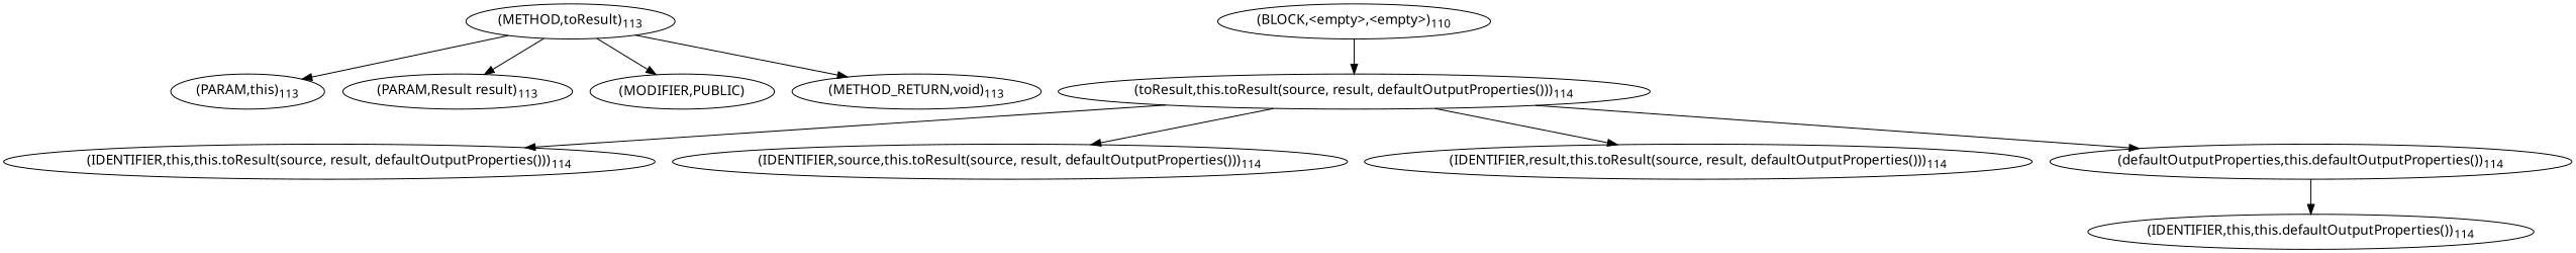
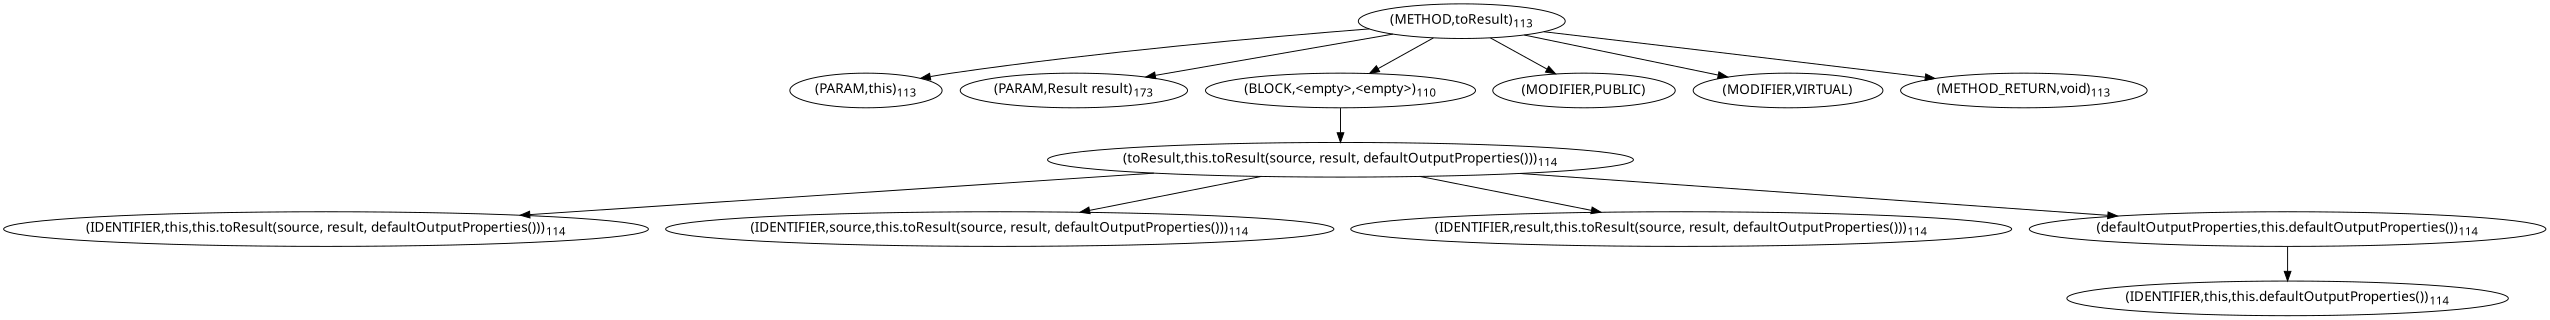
  digraph {
    fontname="Noto Sans"
    node [fontname="Noto Sans"]
    edge [fontname="Noto Sans"]
    n1 [label=<(METHOD,toResult)<SUB>113</SUB>>]
    n2 [label=<(PARAM,this)<SUB>113</SUB>>]
-   n3 [label=<(PARAM,Result result)<SUB>113</SUB>>]
+   n3 [label=<(PARAM,Result result)<SUB>173</SUB>>]
    n4 [label=<(BLOCK,&lt;empty&gt;,&lt;empty&gt;)<SUB>110</SUB>>]
    n5 [label=<(MODIFIER,PUBLIC)>]
+   n6 [label=<(MODIFIER,VIRTUAL)>]
    n7 [label=<(METHOD_RETURN,void)<SUB>113</SUB>>]
    n8 [label=<(toResult,this.toResult(source, result, defaultOutputProperties()))<SUB>114</SUB>>]
    n9 [label=<(IDENTIFIER,this,this.toResult(source, result, defaultOutputProperties()))<SUB>114</SUB>>]
    n10 [label=<(IDENTIFIER,source,this.toResult(source, result, defaultOutputProperties()))<SUB>114</SUB>>]
    n11 [label=<(IDENTIFIER,result,this.toResult(source, result, defaultOutputProperties()))<SUB>114</SUB>>]
    n12 [label=<(defaultOutputProperties,this.defaultOutputProperties())<SUB>114</SUB>>]
    n13 [label=<(IDENTIFIER,this,this.defaultOutputProperties())<SUB>114</SUB>>]
    n1 -> n2
    n1 -> n3
+   n1 -> n4
    n1 -> n5
+   n1 -> n6
    n1 -> n7
    n4 -> n8
    n8 -> n9
    n8 -> n10
    n8 -> n11
    n8 -> n12
    n12 -> n13
  }
